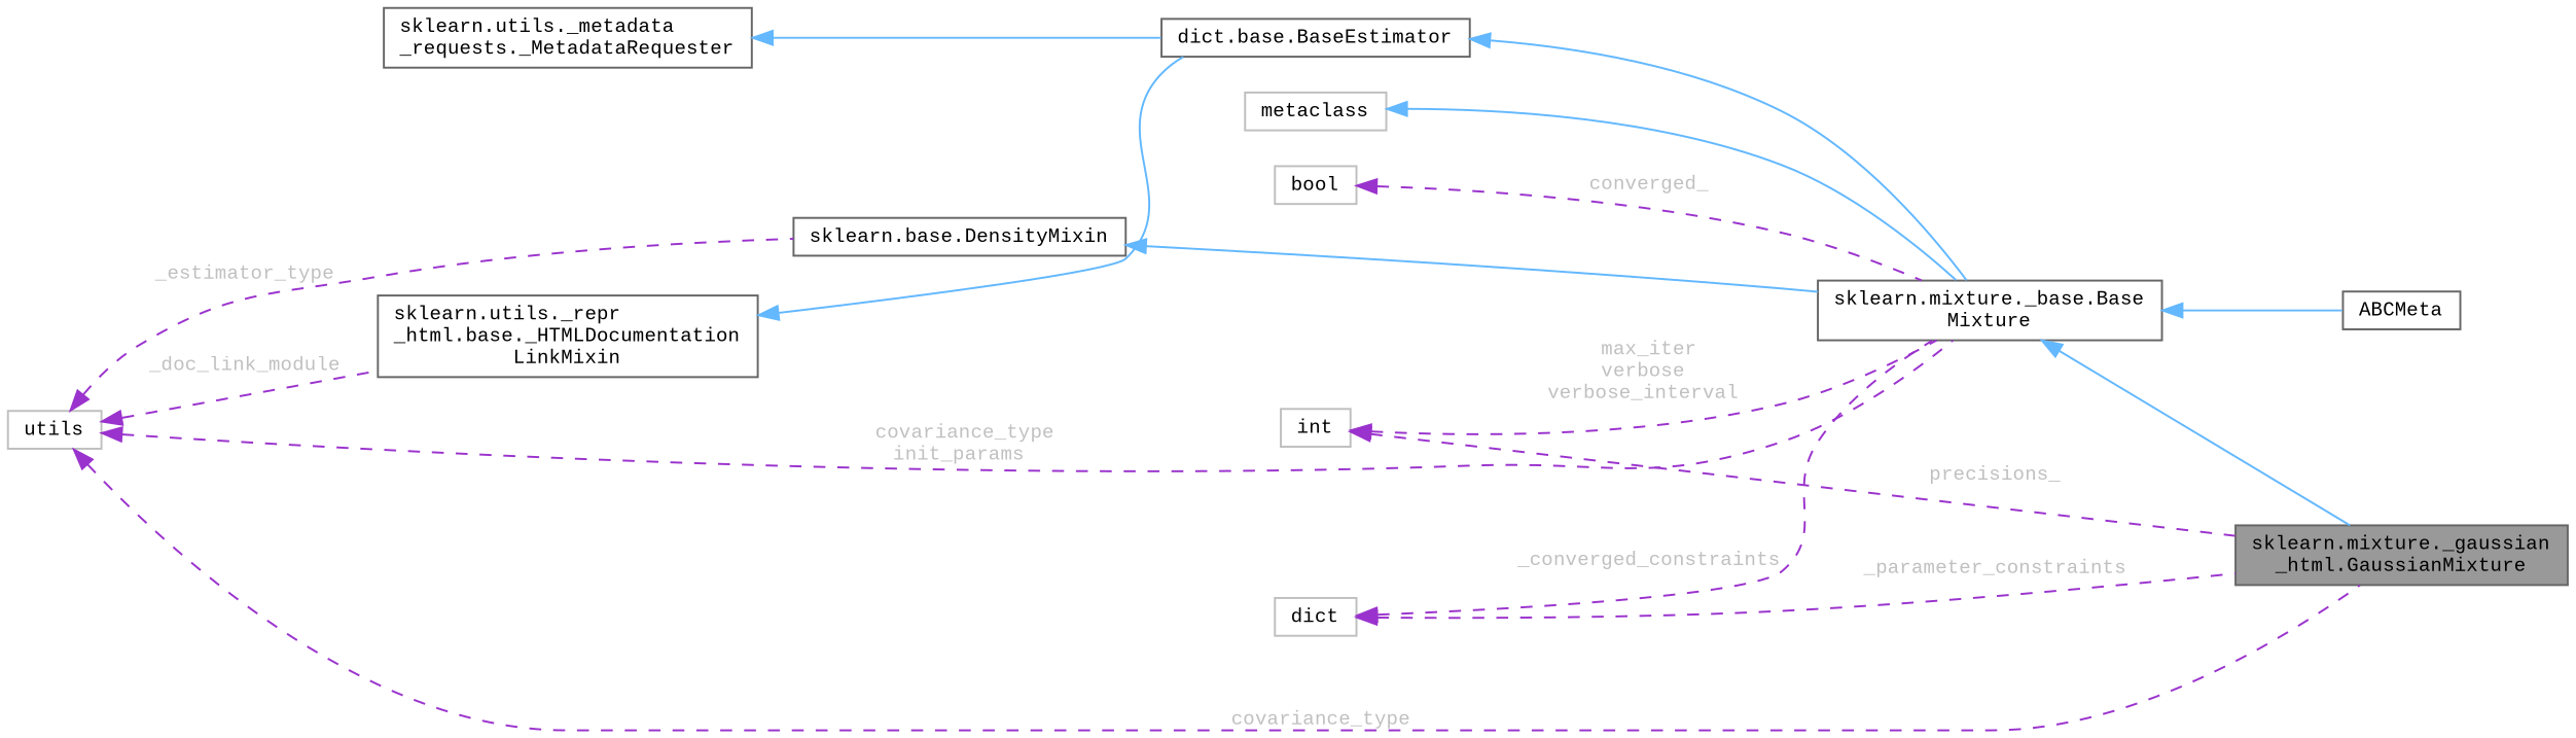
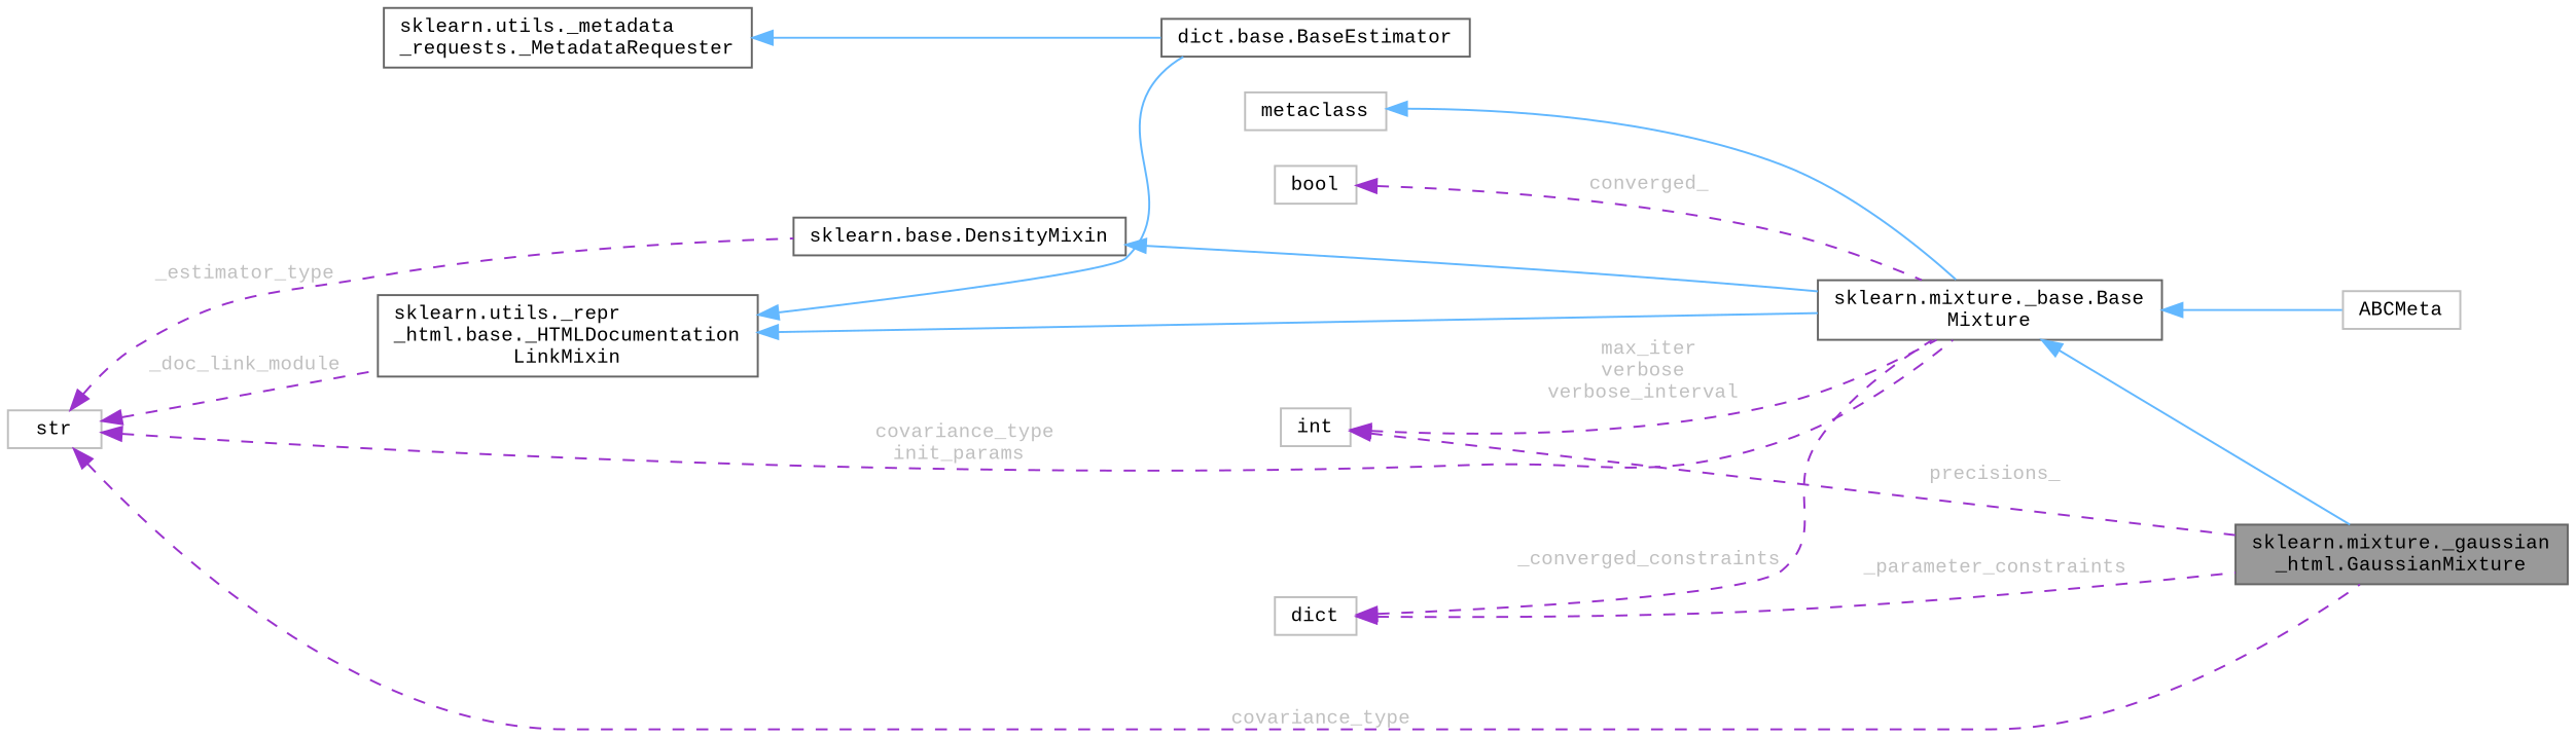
  digraph {
    fontname="Liberation Mono"
    rankdir=LR
    node [color=gray40 fillcolor=white fontname="Liberation Mono" fontsize=10 shape=box style=filled]
    edge [color=darkorchid3 dir=back fontname="Liberation Mono" fontsize=10 labelfontname=Helvetica labelfontsize=10 style=dashed fontcolor=grey]
    n1 [fillcolor=grey60 fontcolor=black height=0.2 label="sklearn.mixture._gaussian\l_html.GaussianMixture" width=0.4]
    n2 [height=0.2 label="sklearn.mixture._base.Base\lMixture" width=0.4]
-   n3 [height=0.2 label=ABCMeta width=0.4]
+   n3 [color=grey75 height=0.2 label=ABCMeta width=0.4]
    n4 [height=0.2 label="sklearn.base.DensityMixin" width=0.4]
-   n5 [color=grey75 height=0.2 label=utils width=0.4]
+   n5 [color=grey75 height=0.2 label=str width=0.4]
    n6 [height=0.2 label="sklearn.utils._repr\l_html.base._HTMLDocumentation\lLinkMixin" width=0.4]
    n7 [height=0.2 label="dict.base.BaseEstimator" width=0.4]
    n8 [height=0.2 label="sklearn.utils._metadata\l_requests._MetadataRequester" width=0.4]
    n9 [color=grey75 height=0.2 label=metaclass width=0.4]
    n10 [color=grey75 height=0.2 label=dict width=0.4]
    n11 [color=grey75 height=0.2 label=int width=0.4]
    n12 [color=grey75 height=0.2 label=bool width=0.4]
    n2 -> n1 [color=steelblue1 style=solid fontcolor=""]
    n2 -> n3 [color=steelblue1 style=solid fontcolor=""]
    n4 -> n2 [color=steelblue1 style=solid fontcolor=""]
    n5 -> n1 [label=" covariance_type"]
    n5 -> n2 [label=" covariance_type\ninit_params"]
    n5 -> n4 [label=" _estimator_type"]
    n5 -> n6 [label=" _doc_link_module"]
    n6 -> n7 [color=steelblue1 style=solid fontcolor=""]
-   n7 -> n2 [color=steelblue1 style=solid fontcolor=""]
+   n6 -> n2 [color=steelblue1 style=solid fontcolor=""]
    n8 -> n7 [color=steelblue1 style=solid fontcolor=""]
    n9 -> n2 [color=steelblue1 style=solid fontcolor=""]
    n10 -> n1 [label=" _parameter_constraints"]
    n10 -> n2 [label=" _converged_constraints"]
    n11 -> n1 [label=" precisions_"]
    n11 -> n2 [label=" max_iter\nverbose\nverbose_interval"]
    n12 -> n2 [label=" converged_"]
  }
